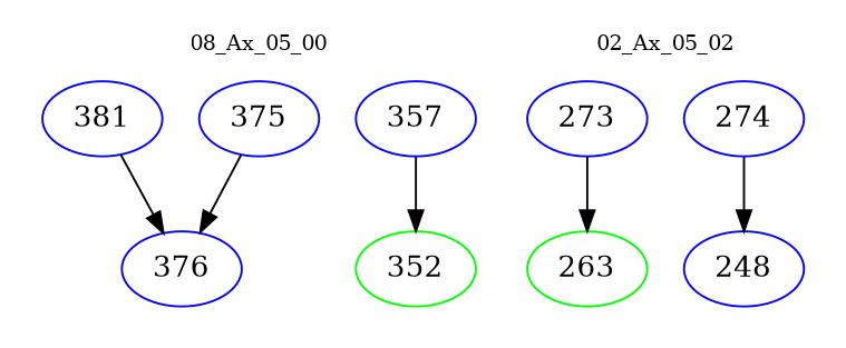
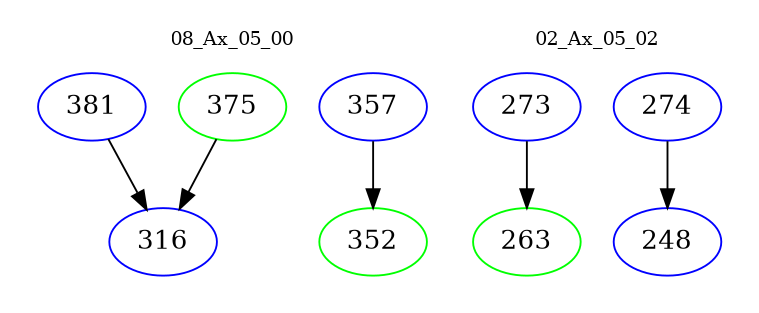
  digraph {
    node [color=blue]
    edge [color=black]
-   n1 [label=375]
+   n1 [color=green label=375]
    n2 [label=357]
-   n3 [label=376]
+   n3 [label=316]
    n4 [color=green label=352]
    n5 [label=381]
    n6 [label=274]
    n7 [label=273]
    n8 [label=248]
    n9 [color=green label=263]
    subgraph cluster_1 {
      color=white
      fontsize=10
      label="08_Ax_05_00"
      n1
      n2
      n3
      n4
      n5
    }
    subgraph cluster_2 {
      color=white
      fontsize=10
      label="02_Ax_05_02"
      n6
      n7
      n8
      n9
    }
    n1 -> n3
    n2 -> n4
    n5 -> n3
    n6 -> n8
    n7 -> n9
  }
